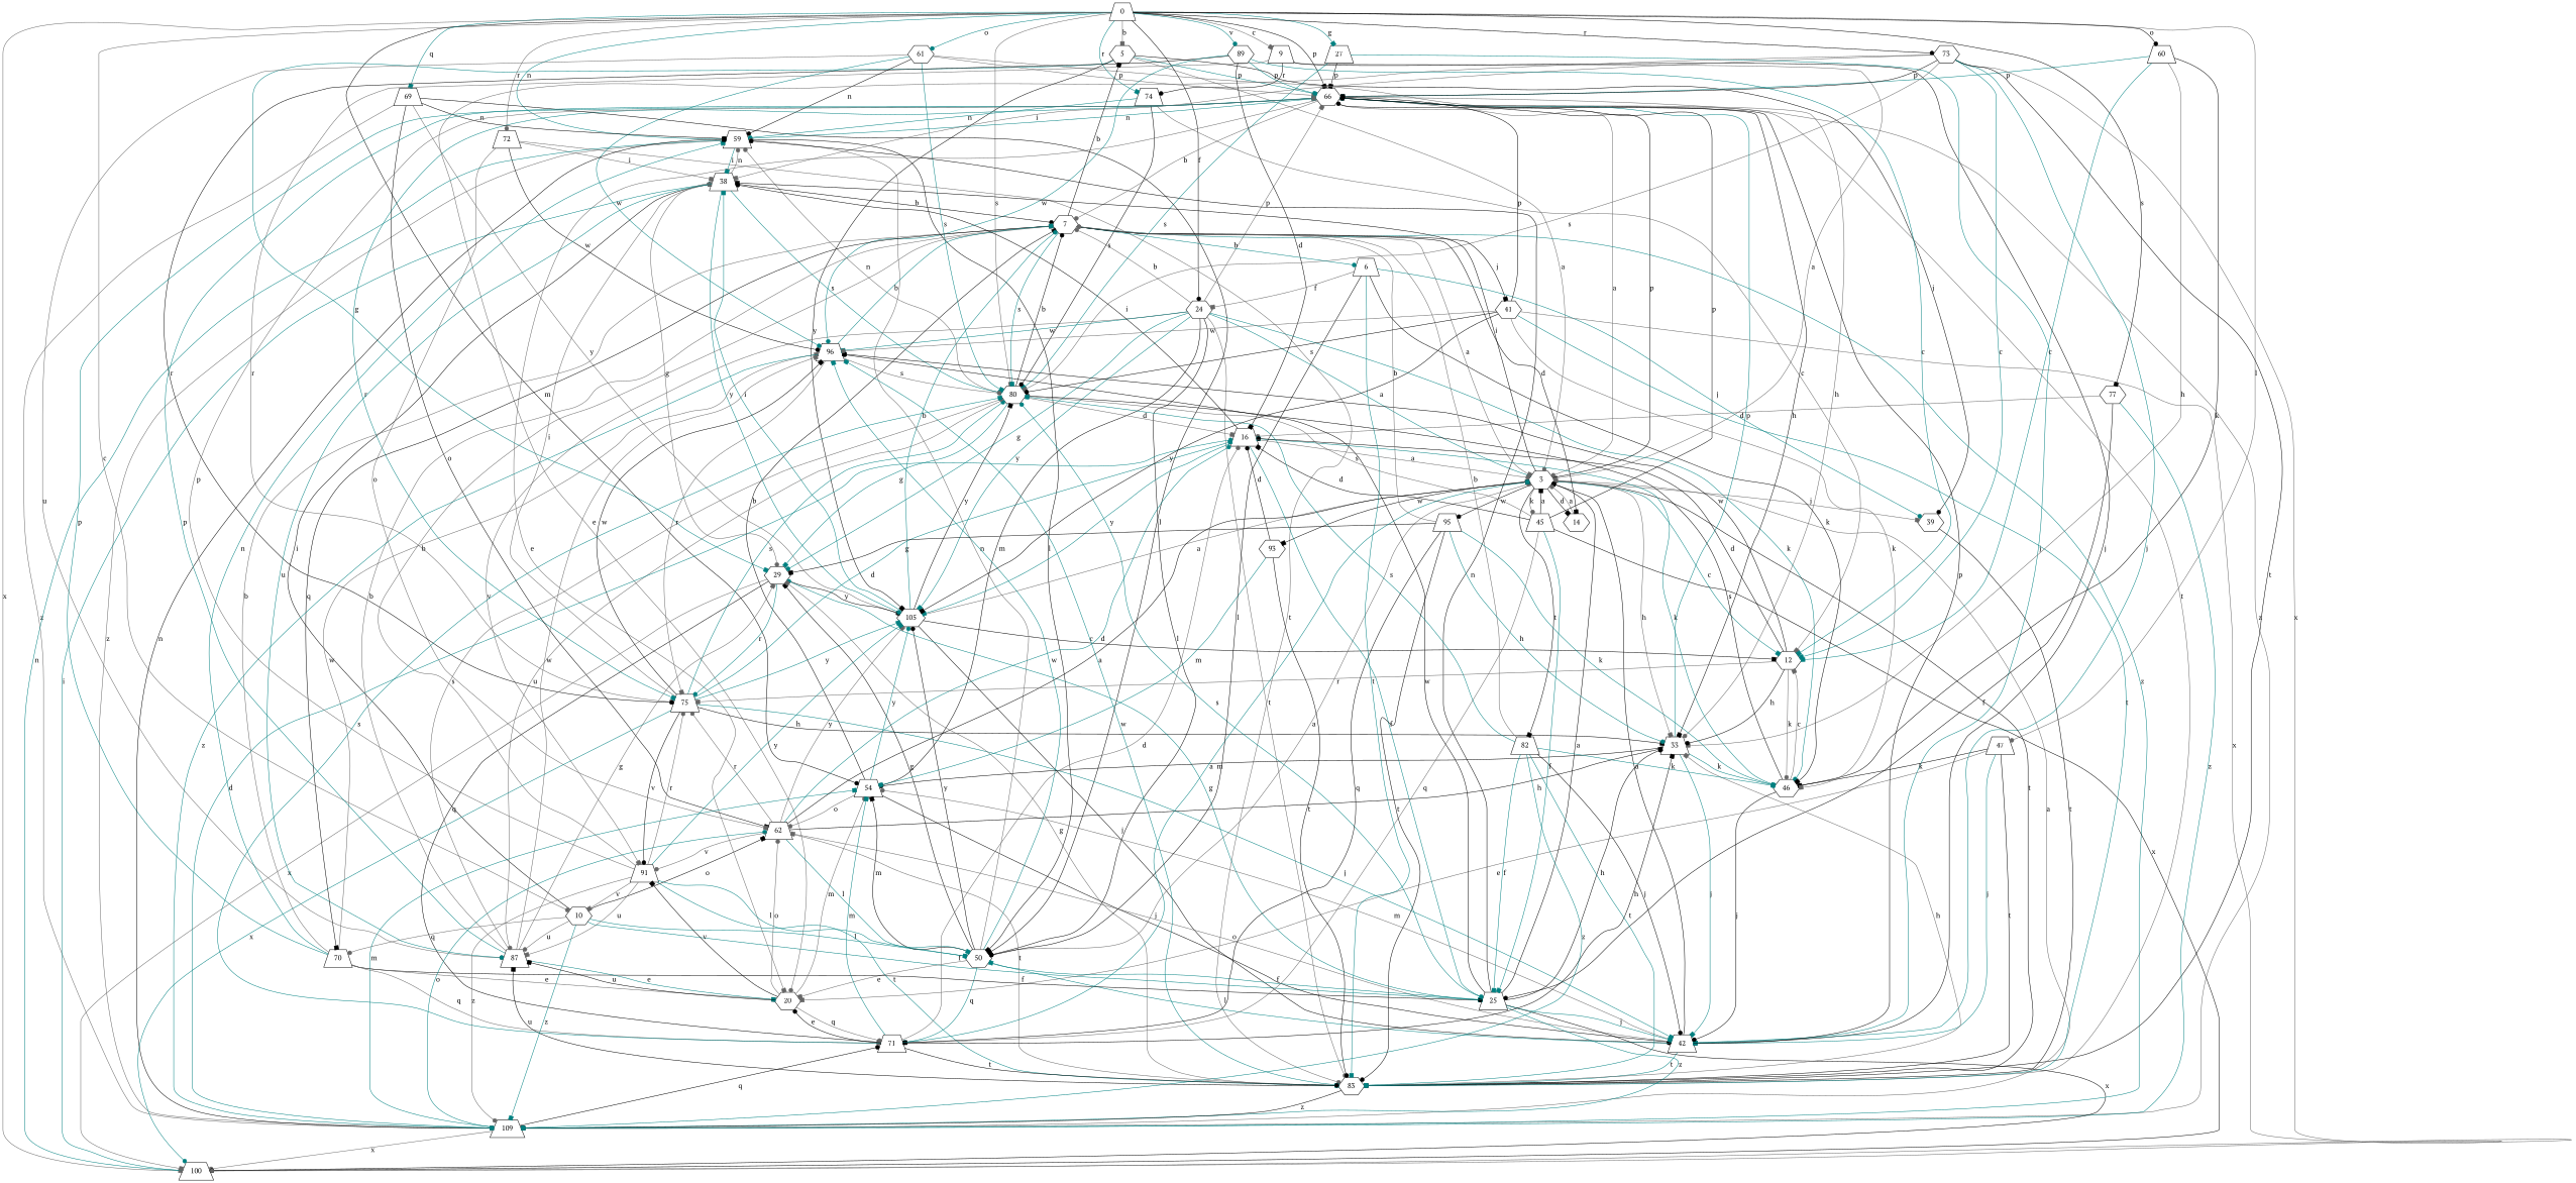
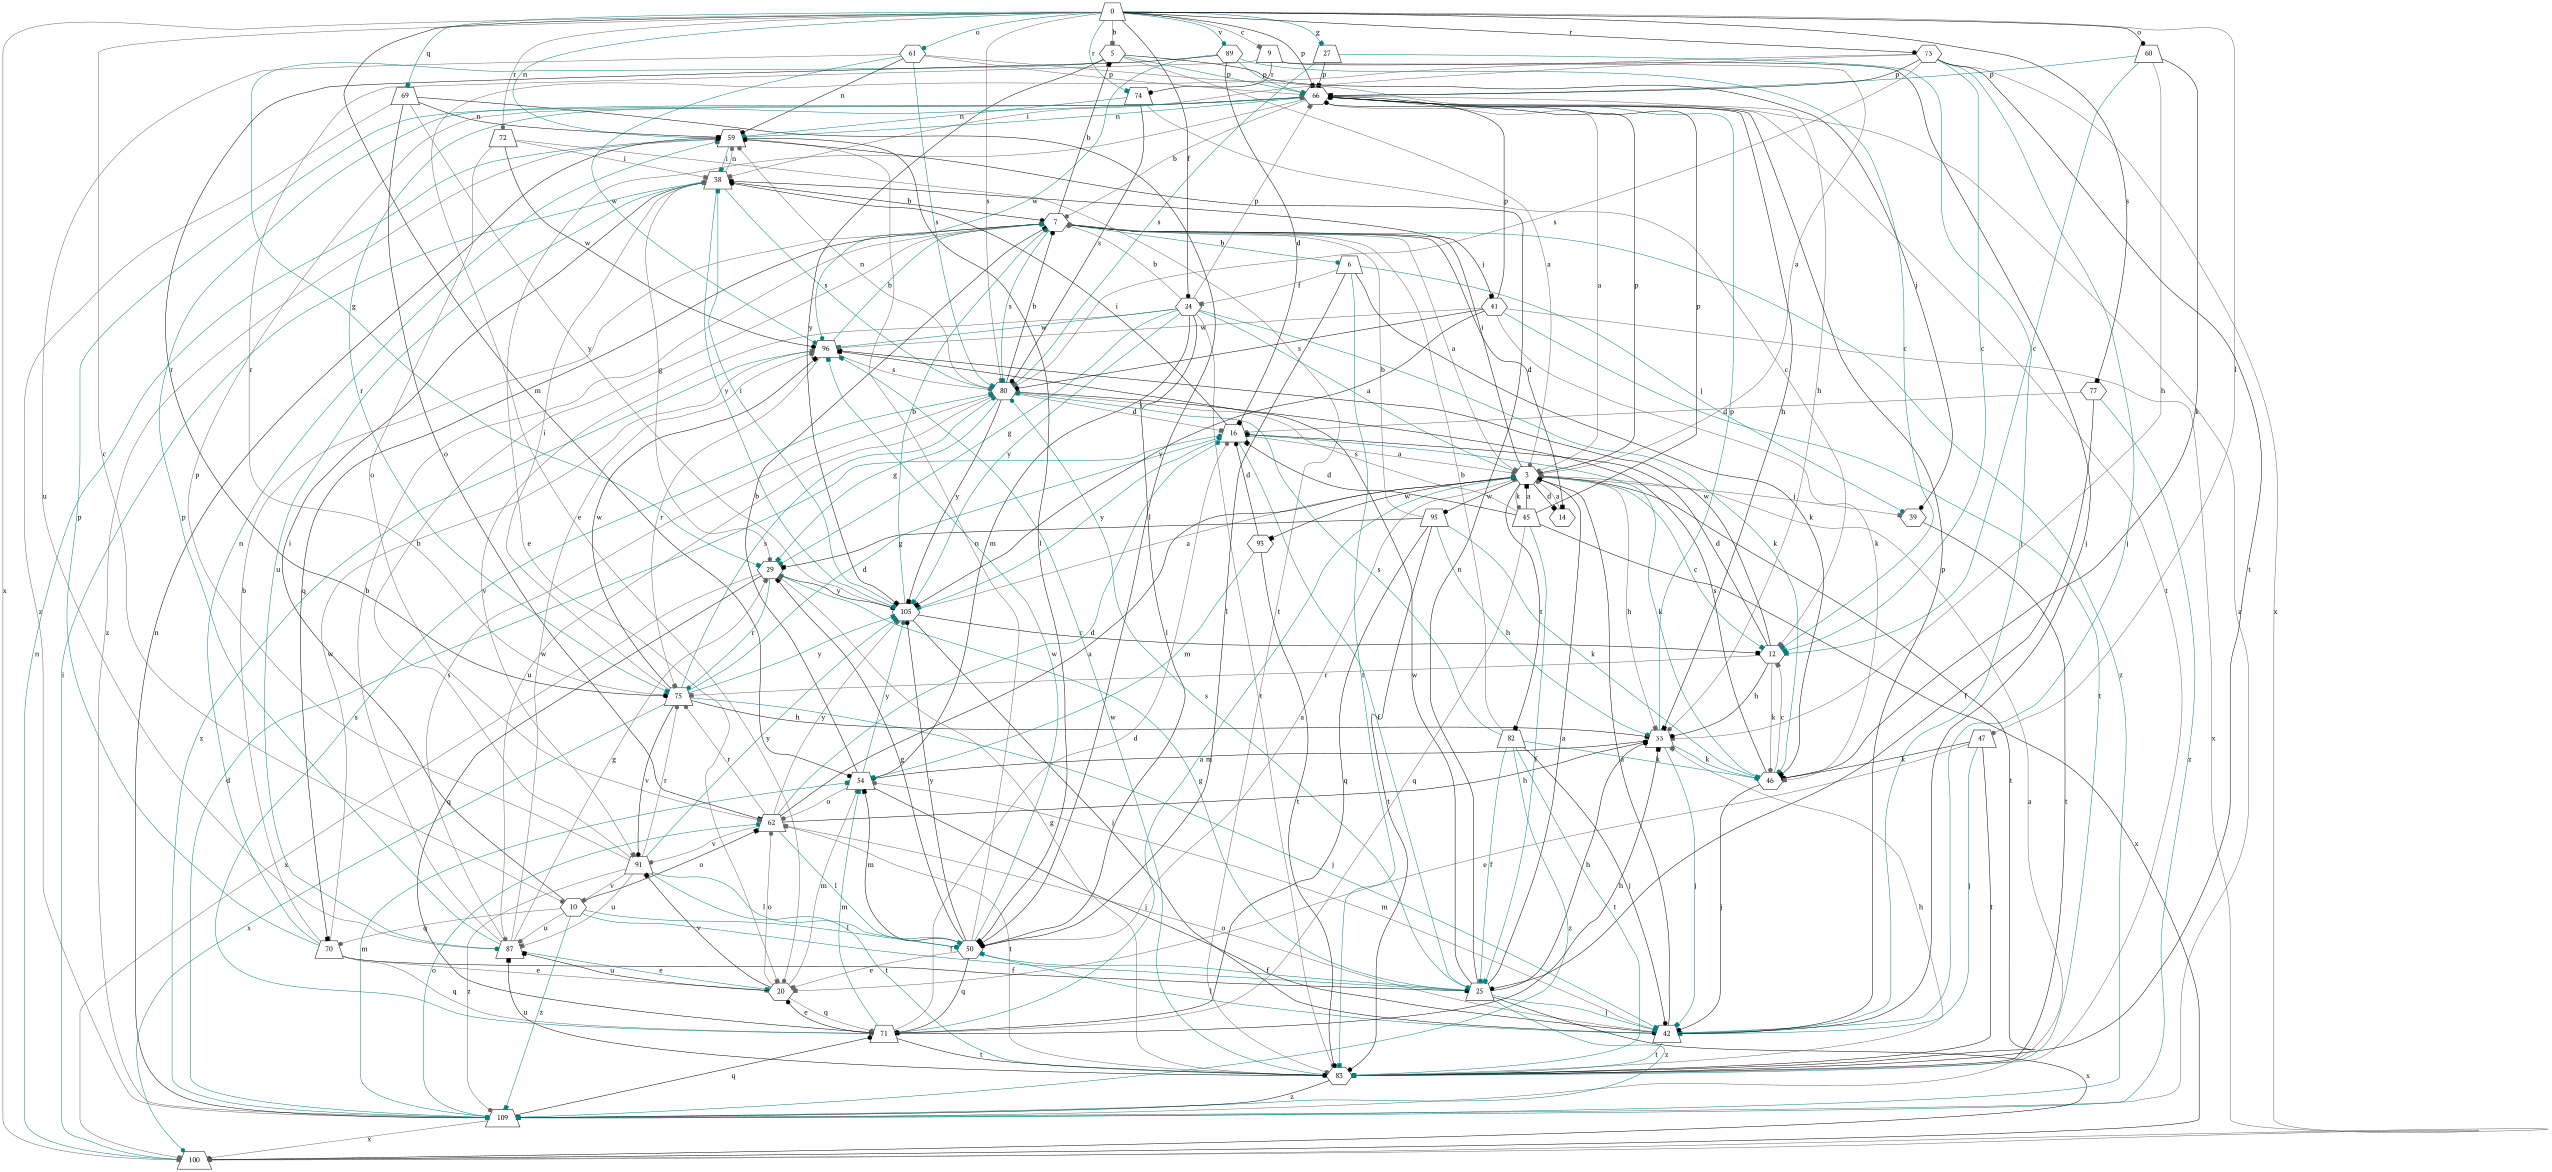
  strict digraph {
    fontname="PT Serif"
    node [fontname="PT Serif" shape=trapezium]
    edge [arrowhead=box color=black fontname="PT Serif"]
    5 [shape=hexagon]
    0
    9
    10 [shape=hexagon]
    24 [shape=hexagon]
    27
    47
    54
    59
    60
    61 [shape=hexagon]
    66 [shape=hexagon]
    69
    72
    73 [shape=hexagon]
    74
    77 [shape=hexagon]
    80 [shape=hexagon]
    89 [shape=hexagon]
    100
    3 [shape=hexagon]
    39 [shape=hexagon]
    29 [shape=hexagon]
    105 [shape=hexagon]
    42
    75
    38
    50 [shape=hexagon]
    70
    109
    25
    62
    87
    83 [shape=hexagon]
    46 [shape=hexagon]
    7 [shape=hexagon]
    91
    96
    20 [shape=hexagon]
    12 [shape=hexagon]
    33
    16
    14 [shape=hexagon]
    45
    82
    93 [shape=hexagon]
    95
    71
    6
    41 [shape=hexagon]
    5 -> 66 [color=teal label=p]
    5 -> 3 [arrowhead=dot color=gray40 label=a]
    5 -> 39 [arrowhead=dot label=j]
    5 -> 29 [color=teal label=g]
    5 -> 105 [label=y]
    0 -> 5 [color=gray40 label=b]
    0 -> 9 [color=gray40 label=c]
    0 -> 10 [arrowhead=dot color=gray40 label=c]
    0 -> 24 [arrowhead=dot label=f]
    0 -> 27 [color=teal label=g]
    0 -> 47 [arrowhead=dot color=gray40 label=l]
    0 -> 54 [arrowhead=dot label=m]
    0 -> 59 [arrowhead=dot color=teal label=n]
    0 -> 60 [arrowhead=dot label=o]
    0 -> 61 [arrowhead=dot color=teal label=o]
    0 -> 66 [label=p]
    0 -> 69 [color=teal label=q]
    0 -> 72 [arrowhead=dot color=gray40 label=r]
    0 -> 73 [arrowhead=dot label=r]
    0 -> 74 [color=teal label=r]
    0 -> 77 [label=s]
    0 -> 80 [color=gray40 label=s]
    0 -> 89 [arrowhead=dot color=teal label=v]
    0 -> 100 [color=gray40 label=x]
    9 -> 74 [arrowhead=dot label=r]
    9 -> 3 [color=gray40 label=a]
    9 -> 42 [label=j]
    9 -> 75 [color=gray40 label=r]
    10 -> 38 [arrowhead=dot label=i]
    10 -> 50 [color=teal label=l]
    10 -> 70 [arrowhead=dot color=gray40 label=q]
    10 -> 109 [color=teal label=z]
    10 -> 25 [color=teal label=f]
    10 -> 62 [label=o]
    10 -> 87 [arrowhead=dot color=gray40 label=u]
    24 -> 54 [arrowhead=dot label=m]
    24 -> 66 [color=gray40 label=p]
    24 -> 3 [arrowhead=dot color=teal label=a]
    24 -> 29 [arrowhead=dot color=teal label=g]
    24 -> 105 [color=teal label=y]
    24 -> 50 [arrowhead=dot label=l]
    24 -> 83 [arrowhead=dot color=gray40 label=t]
    24 -> 46 [arrowhead=dot color=teal label=k]
    24 -> 7 [arrowhead=dot color=gray40 label=b]
    24 -> 91 [color=gray40 label=v]
    24 -> 96 [color=teal label=w]
    27 -> 66 [label=p]
    27 -> 80 [color=teal label=s]
    27 -> 42 [arrowhead=dot color=teal label=j]
    47 -> 42 [color=teal label=j]
    47 -> 83 [label=t]
    47 -> 46 [label=k]
    47 -> 20 [color=gray40 label=e]
    54 -> 105 [arrowhead=dot color=teal label=y]
    54 -> 42 [arrowhead=dot label=j]
    54 -> 62 [arrowhead=dot color=gray40 label=o]
    54 -> 7 [label=b]
    59 -> 38 [color=teal label=i]
    59 -> 50 [label=l]
    59 -> 109 [arrowhead=dot color=gray40 label=z]
    60 -> 66 [arrowhead=dot color=teal label=p]
    60 -> 46 [arrowhead=dot label=k]
    60 -> 12 [color=teal label=c]
    60 -> 33 [color=gray40 label=h]
    61 -> 59 [arrowhead=dot label=n]
    61 -> 66 [color=gray40 label=p]
    61 -> 80 [color=teal label=s]
    61 -> 87 [arrowhead=dot color=gray40 label=u]
    61 -> 96 [arrowhead=dot color=teal label=w]
    61 -> 33 [arrowhead=dot color=gray40 label=h]
    66 -> 59 [arrowhead=dot color=teal label=n]
    66 -> 3 [arrowhead=dot color=gray40 label=a]
    66 -> 75 [color=teal label=r]
    66 -> 109 [color=gray40 label=z]
    66 -> 83 [color=gray40 label=t]
    66 -> 7 [arrowhead=dot color=gray40 label=b]
    66 -> 20 [color=gray40 label=e]
    66 -> 33 [label=h]
    69 -> 59 [label=n]
    69 -> 105 [color=gray40 label=y]
    69 -> 50 [label=l]
    69 -> 109 [color=gray40 label=z]
    69 -> 62 [label=o]
    72 -> 38 [color=gray40 label=i]
    72 -> 62 [color=gray40 label=o]
    72 -> 83 [arrowhead=dot color=gray40 label=t]
    72 -> 96 [arrowhead=dot label=w]
    73 -> 66 [label=p]
    73 -> 80 [color=gray40 label=s]
    73 -> 100 [arrowhead=dot color=gray40 label=x]
    73 -> 42 [arrowhead=dot color=teal label=j]
    73 -> 38 [color=gray40 label=i]
    73 -> 83 [arrowhead=dot label=t]
    73 -> 20 [arrowhead=dot color=gray40 label=e]
    73 -> 12 [color=teal label=c]
    74 -> 59 [arrowhead=dot color=teal label=n]
    74 -> 80 [arrowhead=dot label=s]
    74 -> 12 [color=gray40 label=c]
    77 -> 109 [arrowhead=dot color=teal label=z]
    77 -> 25 [arrowhead=dot label=f]
    77 -> 16 [arrowhead=dot color=gray40 label=d]
    80 -> 59 [arrowhead=dot color=gray40 label=n]
    80 -> 29 [color=teal label=g]
-   105 -> 80 [label=y]
+   80 -> 105 [label=y]
    80 -> 87 [arrowhead=dot color=gray40 label=u]
    80 -> 7 [arrowhead=dot label=b]
    80 -> 16 [color=gray40 label=d]
    89 -> 66 [arrowhead=dot color=teal label=p]
    89 -> 75 [arrowhead=dot label=r]
    89 -> 96 [arrowhead=dot color=teal label=w]
    89 -> 12 [color=teal label=c]
    89 -> 16 [label=d]
    100 -> 59 [arrowhead=dot color=teal label=n]
    100 -> 38 [arrowhead=dot color=teal label=i]
    3 -> 66 [label=p]
    3 -> 39 [color=gray40 label=j]
    3 -> 38 [label=i]
    3 -> 83 [arrowhead=dot label=t]
    3 -> 12 [color=teal label=c]
    3 -> 33 [color=gray40 label=h]
    3 -> 14 [label=d]
    3 -> 45 [arrowhead=dot color=gray40 label=k]
    3 -> 82 [label=t]
    3 -> 93 [label=w]
    3 -> 95 [arrowhead=dot label=w]
    39 -> 83 [arrowhead=dot label=t]
    29 -> 100 [color=gray40 label=x]
    29 -> 105 [arrowhead=dot label=y]
    29 -> 75 [arrowhead=dot color=teal label=r]
    29 -> 71 [label=q]
    105 -> 3 [color=gray40 label=a]
    105 -> 42 [arrowhead=dot label=j]
    105 -> 38 [color=teal label=i]
    105 -> 7 [arrowhead=dot color=teal label=b]
    105 -> 12 [label=c]
    42 -> 54 [arrowhead=dot color=gray40 label=m]
    42 -> 66 [arrowhead=dot label=p]
    42 -> 3 [arrowhead=dot label=a]
    42 -> 50 [color=teal label=l]
    42 -> 62 [color=gray40 label=o]
    42 -> 83 [color=teal label=t]
    75 -> 80 [arrowhead=dot color=teal label=s]
    75 -> 100 [arrowhead=dot color=teal label=x]
    75 -> 105 [color=teal label=y]
    75 -> 42 [color=teal label=j]
    75 -> 38 [color=gray40 label=i]
    75 -> 91 [arrowhead=dot label=v]
    75 -> 96 [label=w]
    75 -> 33 [label=h]
    75 -> 16 [color=teal label=d]
    38 -> 59 [arrowhead=dot color=gray40 label=n]
    38 -> 80 [arrowhead=dot color=teal label=s]
    38 -> 29 [arrowhead=dot color=gray40 label=g]
    38 -> 105 [arrowhead=dot color=teal label=y]
    38 -> 87 [arrowhead=dot color=teal label=u]
    38 -> 7 [arrowhead=dot label=b]
    50 -> 54 [label=m]
    50 -> 59 [color=gray40 label=n]
    50 -> 3 [color=gray40 label=a]
    50 -> 29 [label=g]
    50 -> 105 [arrowhead=dot label=y]
    50 -> 25 [color=teal label=f]
    50 -> 96 [color=teal label=w]
    50 -> 20 [color=gray40 label=e]
-   50 -> 71 [arrowhead=dot color=teal label=q]
+   50 -> 71 [arrowhead=dot label=q]
    70 -> 59 [color=teal label=n]
    70 -> 66 [arrowhead=dot color=teal label=p]
    70 -> 25 [arrowhead=dot label=f]
    70 -> 7 [arrowhead=dot color=gray40 label=b]
    70 -> 96 [color=gray40 label=w]
    70 -> 20 [color=gray40 label=e]
    70 -> 71 [arrowhead=dot color=gray40 label=q]
    109 -> 54 [color=teal label=m]
    109 -> 59 [label=n]
    109 -> 100 [arrowhead=dot color=gray40 label=x]
    109 -> 3 [color=gray40 label=a]
    109 -> 62 [arrowhead=dot color=teal label=o]
    109 -> 16 [arrowhead=dot color=teal label=d]
    109 -> 71 [arrowhead=dot label=q]
    25 -> 59 [arrowhead=dot label=n]
    25 -> 80 [arrowhead=dot color=teal label=s]
    25 -> 100 [arrowhead=dot label=x]
    25 -> 3 [label=a]
    25 -> 29 [arrowhead=dot color=teal label=g]
    25 -> 42 [color=teal label=j]
    25 -> 109 [arrowhead=dot color=teal label=z]
-   25 -> 96 [arrowhead=dot label=w]
+   25 -> 96 [label=w]
    25 -> 33 [arrowhead=dot label=h]
    62 -> 3 [label=a]
    62 -> 105 [color=gray40 label=y]
    62 -> 75 [arrowhead=dot color=gray40 label=r]
    62 -> 50 [color=teal label=l]
    62 -> 83 [arrowhead=dot color=gray40 label=t]
    62 -> 91 [arrowhead=dot color=gray40 label=v]
    62 -> 33 [label=h]
    62 -> 16 [arrowhead=dot color=teal label=d]
    87 -> 66 [color=teal label=p]
    87 -> 80 [arrowhead=dot color=gray40 label=s]
    87 -> 29 [color=gray40 label=g]
    87 -> 7 [color=gray40 label=b]
    87 -> 96 [color=gray40 label=w]
    87 -> 20 [color=teal label=e]
    83 -> 29 [color=gray40 label=g]
    83 -> 109 [label=z]
    83 -> 87 [label=u]
    83 -> 96 [color=teal label=w]
    83 -> 33 [color=gray40 label=h]
    46 -> 80 [arrowhead=dot label=s]
    46 -> 42 [arrowhead=dot label=j]
    46 -> 12 [color=gray40 label=c]
    46 -> 16 [color=teal label=k]
    7 -> 5 [label=b]
    7 -> 80 [color=teal label=s]
    7 -> 3 [color=gray40 label=a]
    7 -> 70 [label=q]
    7 -> 109 [color=teal label=z]
    7 -> 14 [label=d]
    7 -> 6 [arrowhead=dot color=teal label=b]
    7 -> 41 [label=j]
    91 -> 10 [color=gray40 label=v]
    91 -> 66 [color=gray40 label=p]
    91 -> 105 [color=teal label=y]
    91 -> 75 [arrowhead=dot color=gray40 label=r]
    91 -> 50 [arrowhead=dot color=teal label=l]
    91 -> 109 [arrowhead=dot color=gray40 label=z]
    91 -> 87 [color=gray40 label=u]
    91 -> 83 [color=teal label=t]
    91 -> 7 [color=gray40 label=b]
    96 -> 80 [arrowhead=dot color=gray40 label=s]
    96 -> 75 [color=gray40 label=r]
    96 -> 109 [color=teal label=z]
    96 -> 7 [color=teal label=b]
    20 -> 54 [arrowhead=dot color=gray40 label=m]
    20 -> 62 [arrowhead=dot color=gray40 label=o]
    20 -> 87 [label=u]
    20 -> 91 [label=v]
    20 -> 71 [arrowhead=dot color=gray40 label=q]
    12 -> 75 [color=gray40 label=r]
    12 -> 46 [arrowhead=dot color=gray40 label=k]
    12 -> 96 [label=w]
    12 -> 33 [arrowhead=dot label=h]
    12 -> 16 [arrowhead=dot label=d]
    33 -> 54 [arrowhead=dot label=m]
    33 -> 66 [arrowhead=dot color=teal label=p]
    33 -> 42 [color=teal label=j]
    33 -> 46 [arrowhead=dot color=teal label=k]
    16 -> 3 [arrowhead=dot color=gray40 label=a]
    16 -> 105 [color=teal label=y]
    16 -> 38 [arrowhead=dot label=i]
    16 -> 25 [arrowhead=dot color=teal label=f]
    14 -> 3 [arrowhead=dot color=gray40 label=a]
    45 -> 66 [arrowhead=dot label=p]
    45 -> 80 [arrowhead=dot color=gray40 label=s]
    45 -> 100 [arrowhead=dot label=x]
    45 -> 3 [label=a]
    45 -> 25 [color=teal label=f]
    45 -> 16 [label=d]
    45 -> 71 [color=gray40 label=q]
    82 -> 80 [color=teal label=s]
    82 -> 42 [arrowhead=dot label=j]
    82 -> 109 [arrowhead=dot color=teal label=z]
    82 -> 25 [color=teal label=f]
    82 -> 83 [arrowhead=dot color=teal label=t]
    82 -> 46 [color=teal label=k]
    82 -> 7 [arrowhead=dot color=gray40 label=b]
    93 -> 54 [color=teal label=m]
    93 -> 83 [arrowhead=dot label=t]
    93 -> 16 [arrowhead=dot label=d]
    95 -> 29 [label=g]
    95 -> 83 [arrowhead=dot label=t]
    95 -> 46 [color=teal label=k]
    95 -> 7 [arrowhead=dot color=gray40 label=b]
    95 -> 33 [arrowhead=dot color=teal label=h]
    95 -> 71 [label=q]
    71 -> 54 [color=teal label=m]
    71 -> 80 [color=teal label=s]
    71 -> 3 [color=teal label=a]
    71 -> 83 [arrowhead=dot label=t]
    71 -> 20 [arrowhead=dot label=e]
    71 -> 33 [label=h]
    71 -> 16 [arrowhead=dot color=gray40 label=d]
    6 -> 24 [color=gray40 label=f]
    6 -> 39 [arrowhead=dot color=teal label=j]
    6 -> 50 [arrowhead=dot label=l]
    6 -> 83 [color=teal label=t]
    6 -> 46 [label=k]
    41 -> 66 [arrowhead=dot label=p]
    41 -> 80 [arrowhead=dot label=s]
    41 -> 100 [arrowhead=dot color=gray40 label=x]
    41 -> 105 [label=y]
    41 -> 83 [arrowhead=dot color=teal label=t]
    41 -> 46 [color=gray40 label=k]
    41 -> 96 [arrowhead=dot color=gray40 label=w]
  }
